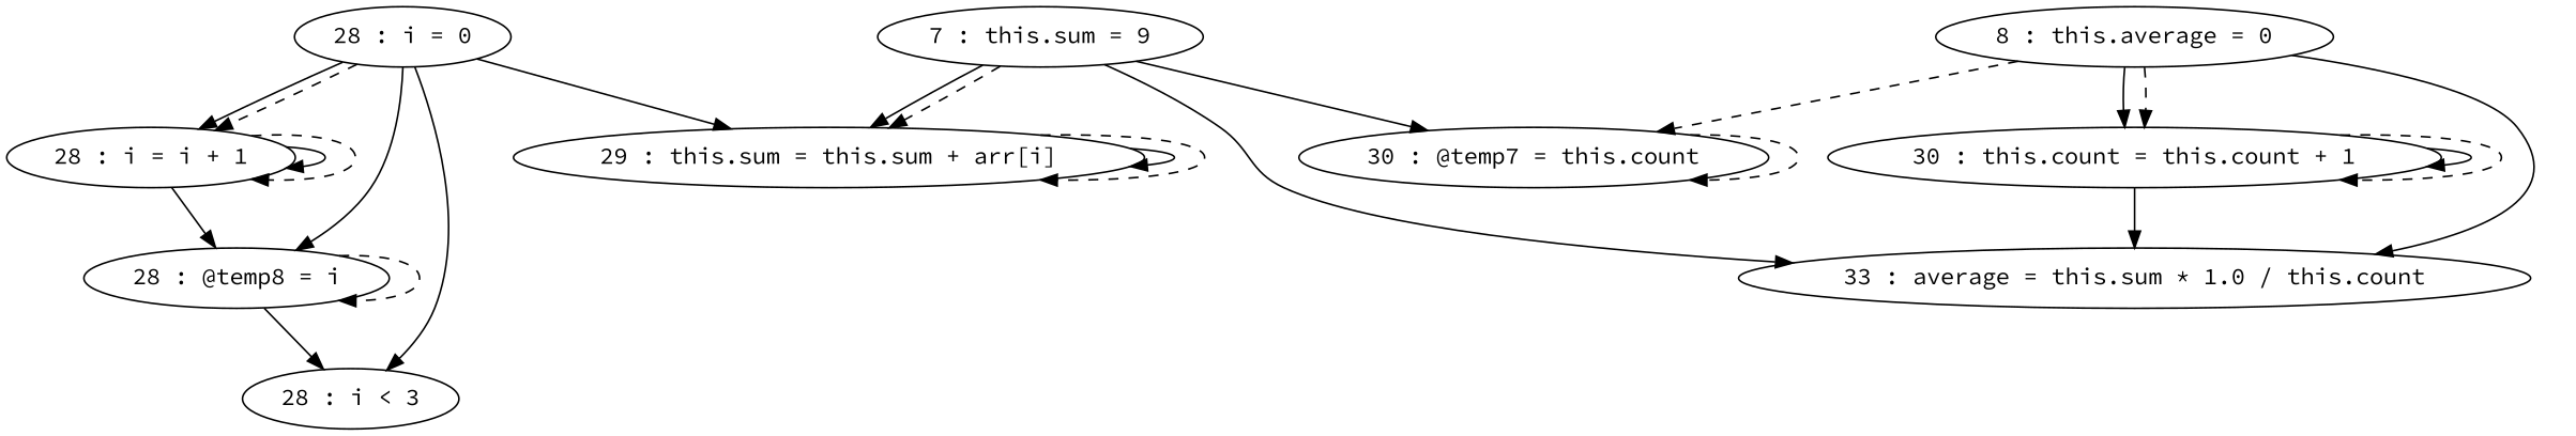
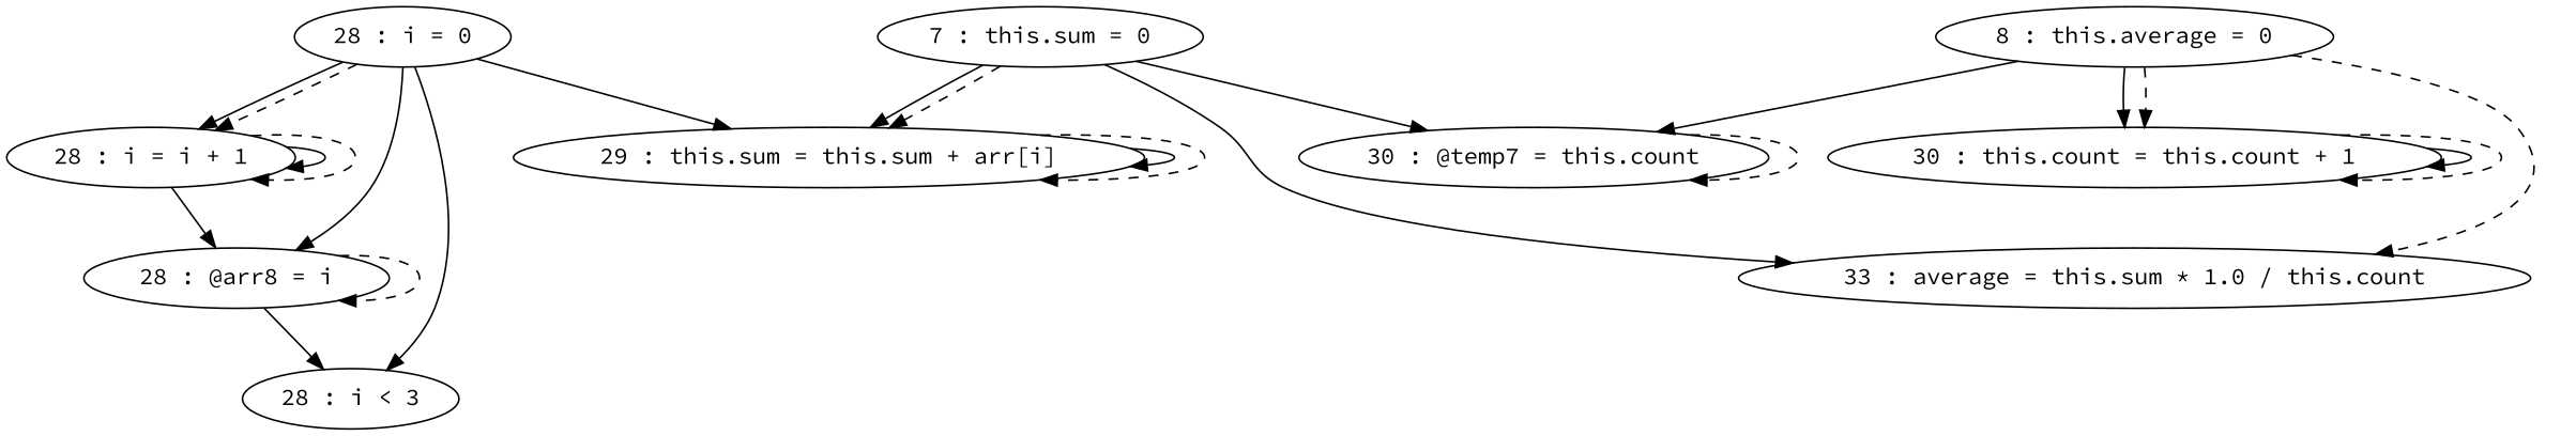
  digraph {
    fontname="Source Code Pro"
    node [fontname="Source Code Pro"]
    edge [fontname="Source Code Pro"]
-   "7 : this.sum = 0" [label="7 : this.sum = 9"]
+   "7 : this.sum = 0"
    "29 : this.sum = this.sum + arr[i]"
    "33 : average = this.sum * 1.0 / this.count"
    "30 : @temp7 = this.count"
    n5 [label="8 : this.average = 0"]
    "30 : this.count = this.count + 1"
    "28 : i = 0"
    "28 : i < 3"
    "28 : i = i + 1"
-   "28 : @temp8 = i"
+   "28 : @temp8 = i" [label="28 : @arr8 = i"]
    "7 : this.sum = 0" -> "29 : this.sum = this.sum + arr[i]"
    "7 : this.sum = 0" -> "29 : this.sum = this.sum + arr[i]" [style=dashed]
    "7 : this.sum = 0" -> "33 : average = this.sum * 1.0 / this.count"
    "7 : this.sum = 0" -> "30 : @temp7 = this.count"
    "29 : this.sum = this.sum + arr[i]" -> "29 : this.sum = this.sum + arr[i]"
    "29 : this.sum = this.sum + arr[i]" -> "29 : this.sum = this.sum + arr[i]" [style=dashed]
    "30 : @temp7 = this.count" -> "30 : @temp7 = this.count" [style=dashed]
-   n5 -> "33 : average = this.sum * 1.0 / this.count"
-   n5 -> "30 : @temp7 = this.count" [style=dashed]
+   n5 -> "33 : average = this.sum * 1.0 / this.count" [style=dashed]
+   n5 -> "30 : @temp7 = this.count"
    n5 -> "30 : this.count = this.count + 1"
    n5 -> "30 : this.count = this.count + 1" [style=dashed]
-   "30 : this.count = this.count + 1" -> "33 : average = this.sum * 1.0 / this.count"
    "30 : this.count = this.count + 1" -> "30 : this.count = this.count + 1"
    "30 : this.count = this.count + 1" -> "30 : this.count = this.count + 1" [style=dashed]
    "28 : i = 0" -> "29 : this.sum = this.sum + arr[i]"
    "28 : i = 0" -> "28 : i < 3"
    "28 : i = 0" -> "28 : i = i + 1"
    "28 : i = 0" -> "28 : i = i + 1" [style=dashed]
    "28 : i = 0" -> "28 : @temp8 = i"
    "28 : i = i + 1" -> "28 : i = i + 1"
    "28 : i = i + 1" -> "28 : i = i + 1" [style=dashed]
    "28 : i = i + 1" -> "28 : @temp8 = i"
    "28 : @temp8 = i" -> "28 : i < 3"
    "28 : @temp8 = i" -> "28 : @temp8 = i" [style=dashed]
  }
